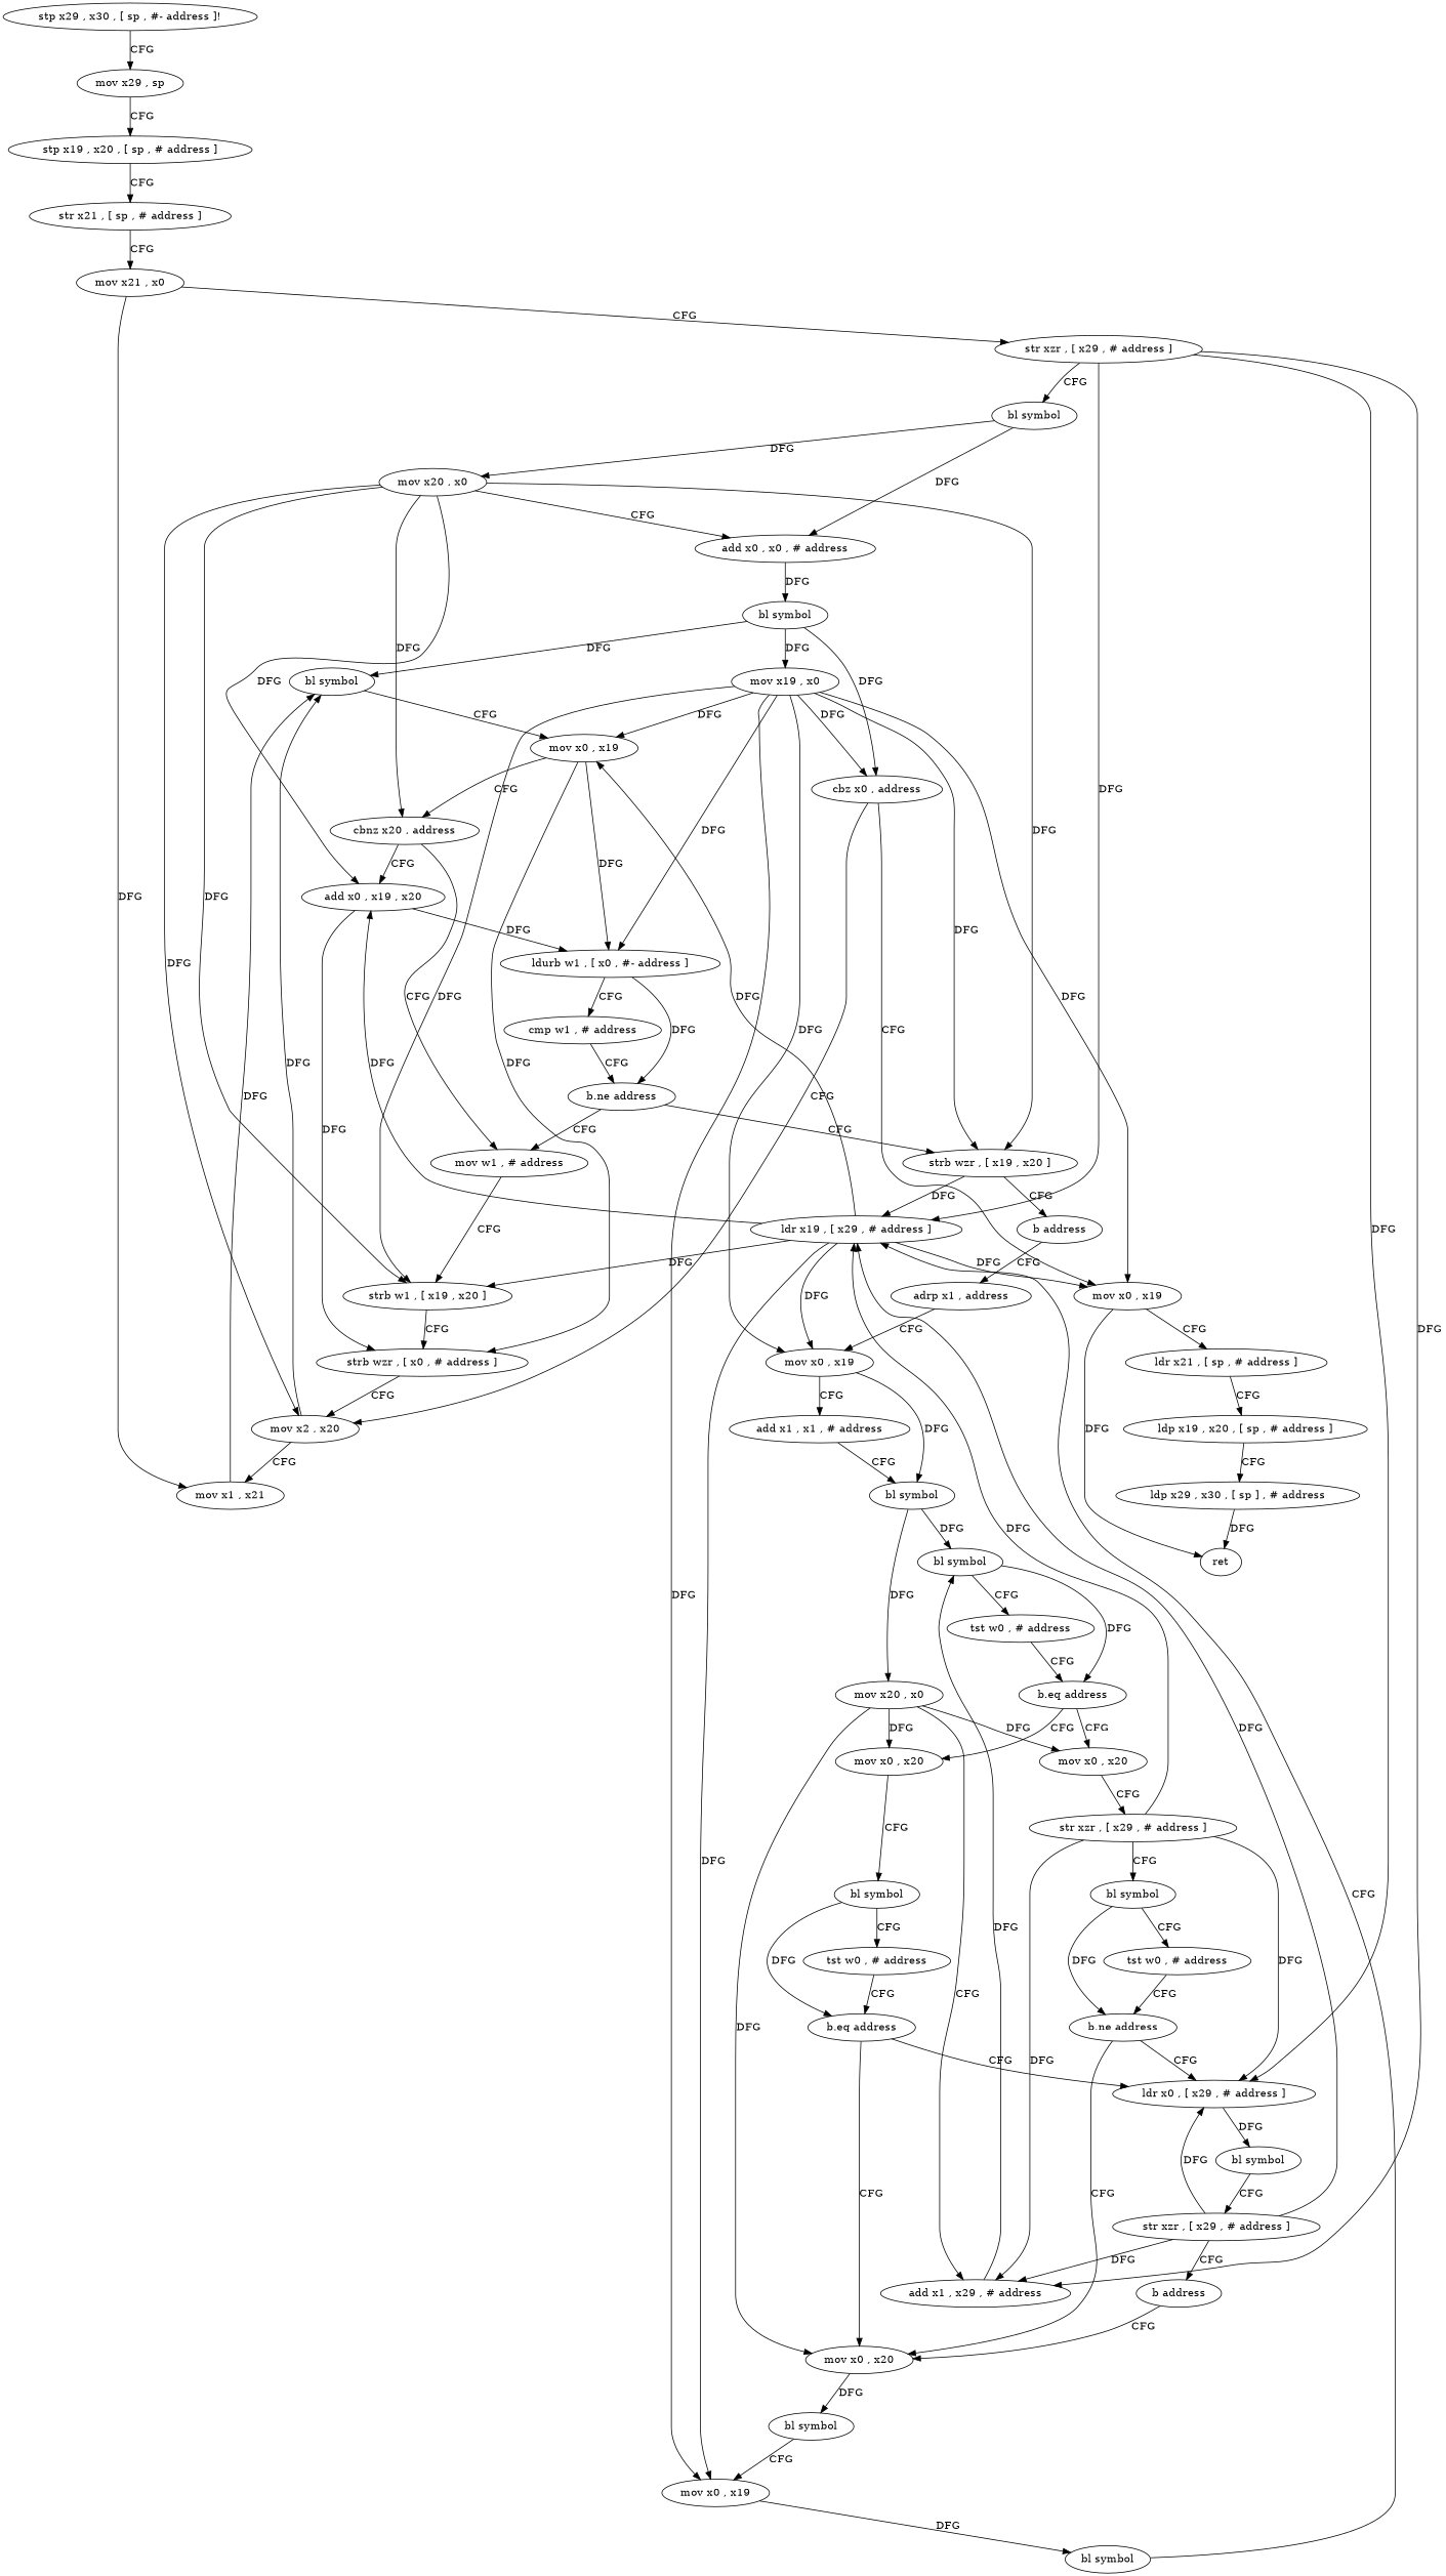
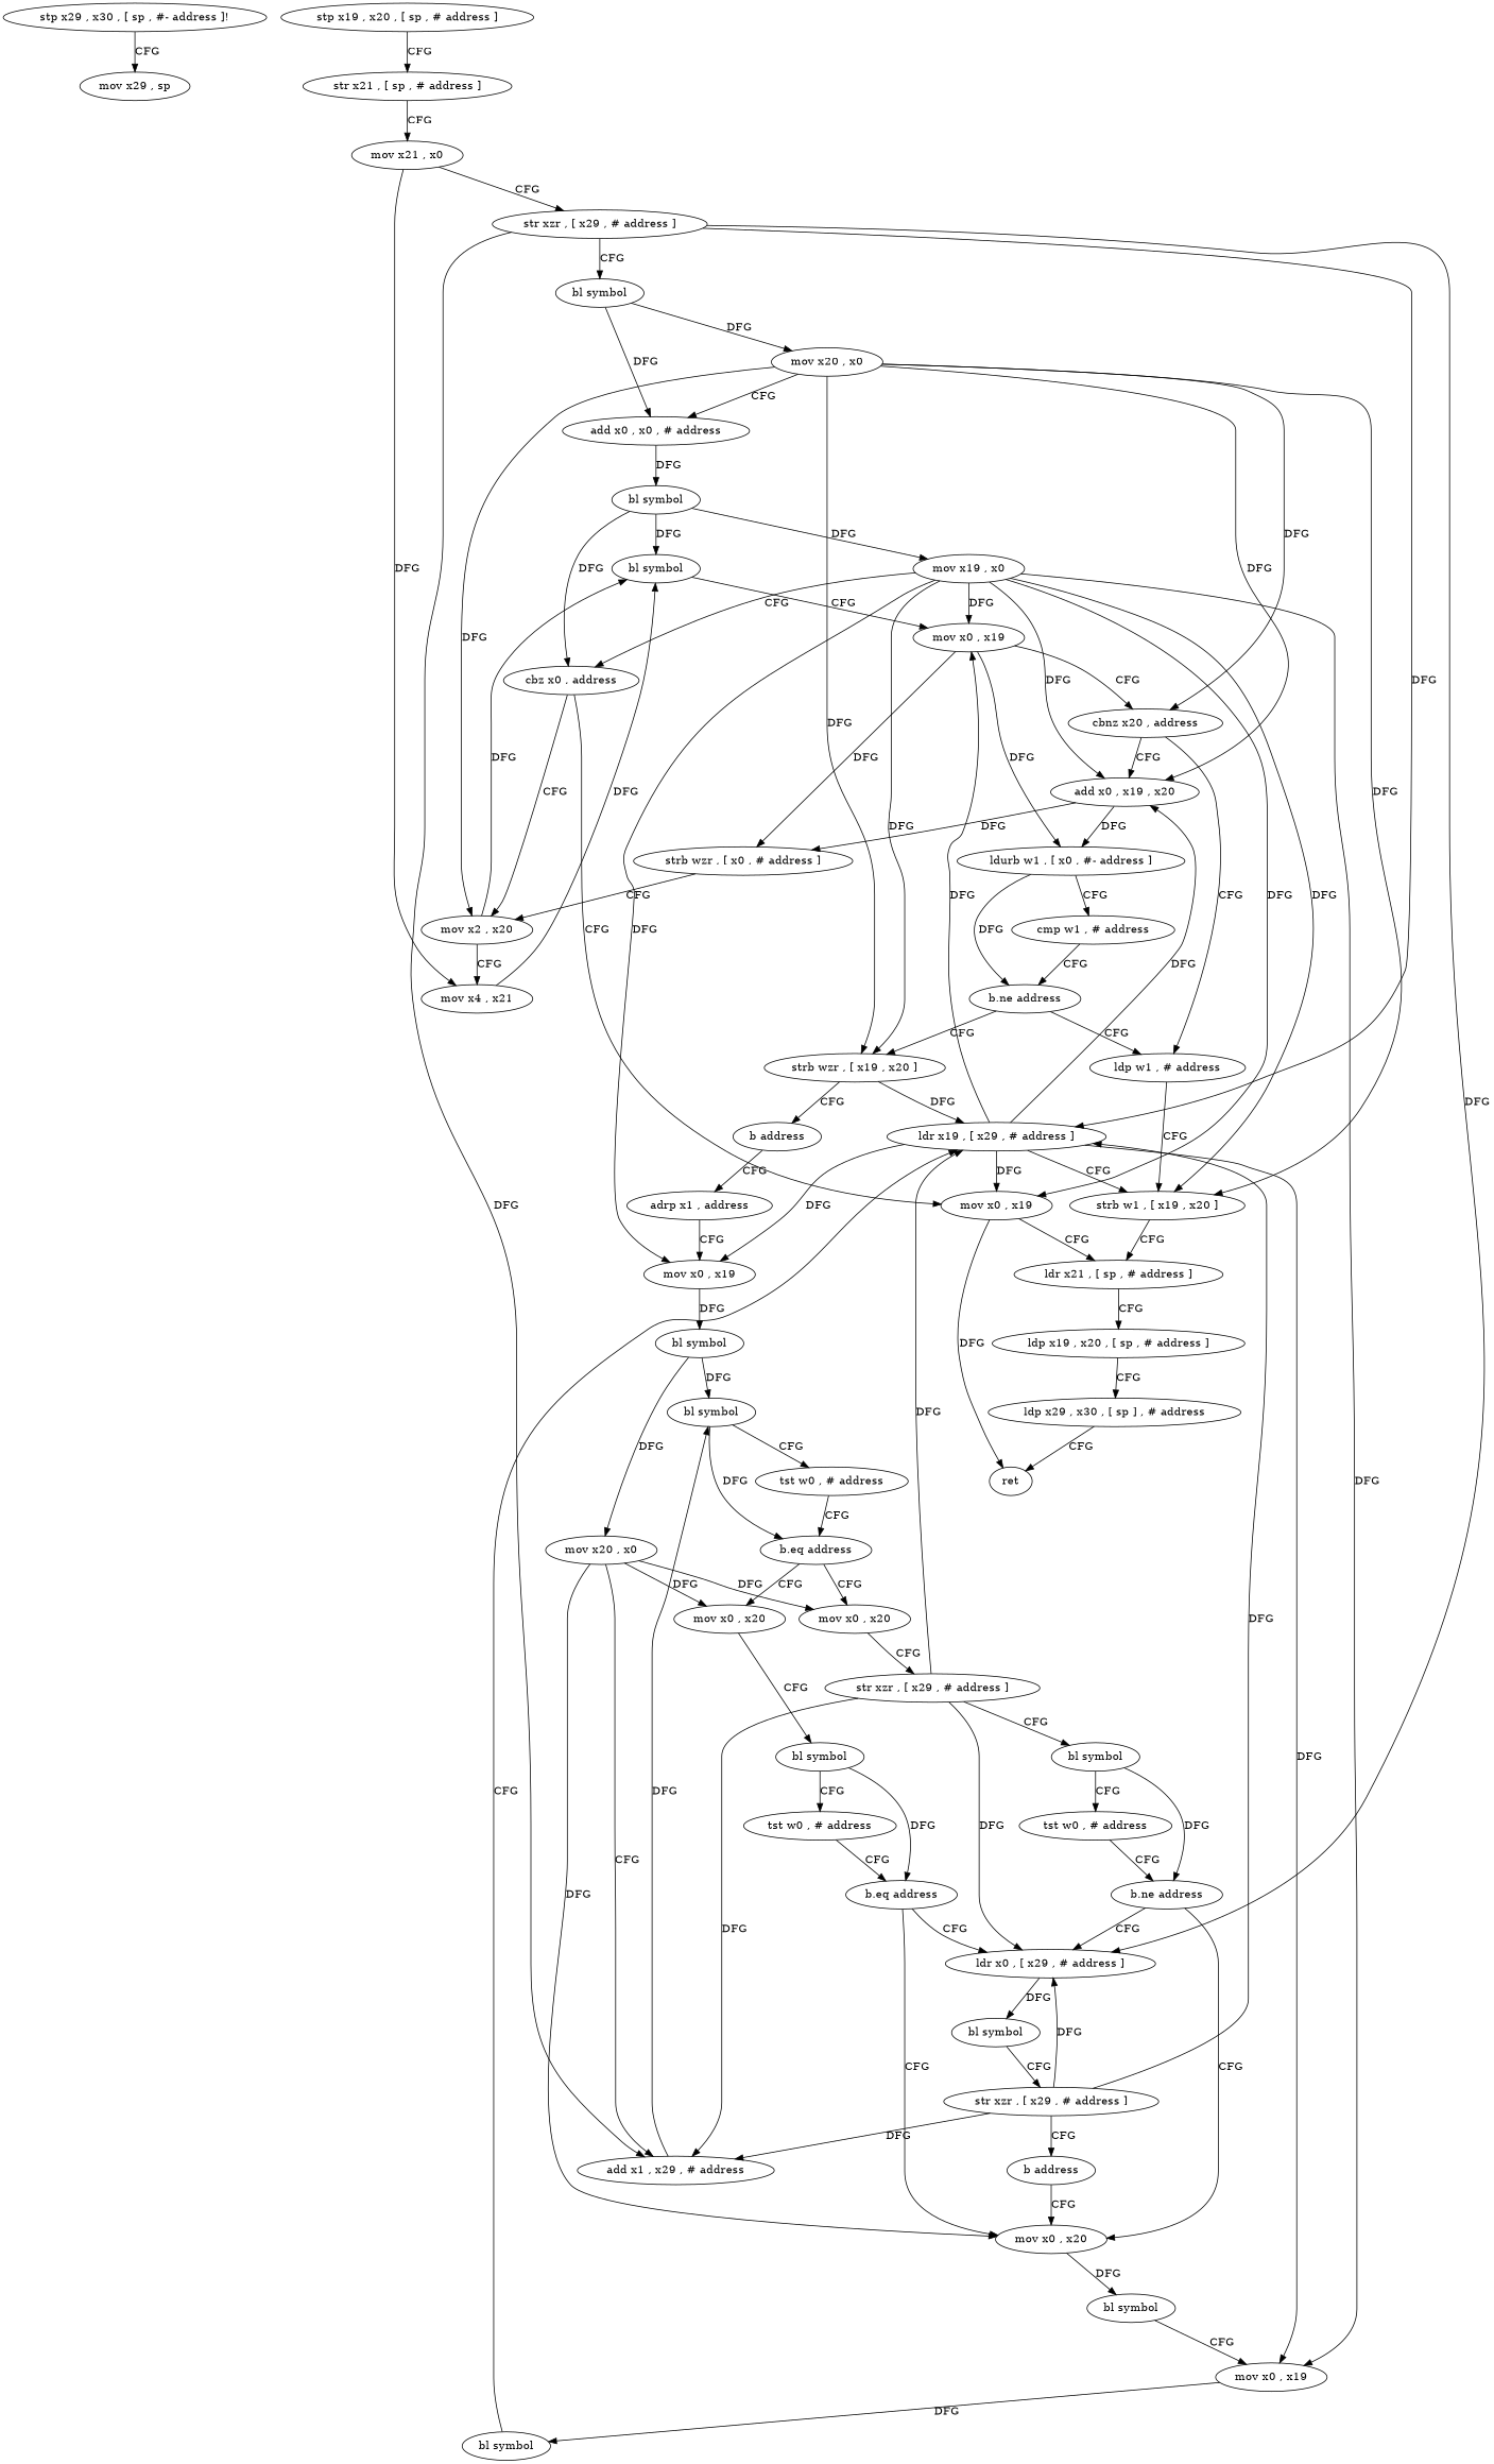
  digraph {
    n1 [label="stp x29 , x30 , [ sp , #- address ]!"]
    n2 [label="mov x29 , sp"]
    n3 [label="stp x19 , x20 , [ sp , # address ]"]
    n4 [label="str x21 , [ sp , # address ]"]
    n5 [label="mov x21 , x0"]
    n6 [label="str xzr , [ x29 , # address ]"]
-   n7 [label="mov x1 , x21"]
+   n7 [label="mov x4 , x21"]
    n8 [label="bl symbol"]
    n9 [label="ldr x0 , [ x29 , # address ]"]
    n10 [label="add x1 , x29 , # address"]
    n11 [label="ldr x19 , [ x29 , # address ]"]
    n12 [label="bl symbol"]
    n13 [label="mov x20 , x0"]
    n14 [label="add x0 , x0 , # address"]
    n15 [label="bl symbol"]
    n16 [label="bl symbol"]
    n17 [label="add x0 , x19 , x20"]
    n18 [label="strb w1 , [ x19 , x20 ]"]
    n19 [label="mov x0 , x19"]
    n20 [label="mov x0 , x19"]
    n21 [label="mov x0 , x19"]
    n22 [label="mov x0 , x19"]
    n23 [label="mov x2 , x20"]
    n24 [label="cbnz x20 , address"]
    n25 [label="strb wzr , [ x19 , x20 ]"]
    n26 [label="bl symbol"]
-   n27 [label="mov w1 , # address"]
+   n27 [label="ldp w1 , # address"]
    n28 [label="ldurb w1 , [ x0 , #- address ]"]
    n29 [label="strb wzr , [ x0 , # address ]"]
    n30 [label="b address"]
    n31 [label="mov x19 , x0"]
    n32 [label="cbz x0 , address"]
    n33 [label="ldr x21 , [ sp , # address ]"]
    n34 [label=ret]
-   n35 [label="add x1 , x1 , # address"]
    n36 [label="bl symbol"]
    n37 [label="bl symbol"]
    n38 [label="ldp x19 , x20 , [ sp , # address ]"]
    n39 [label="ldp x29 , x30 , [ sp ] , # address"]
    n40 [label="cmp w1 , # address"]
    n41 [label="b.ne address"]
    n42 [label="adrp x1 , address"]
    n43 [label="mov x0 , x20"]
    n44 [label="str xzr , [ x29 , # address ]"]
    n45 [label="bl symbol"]
    n46 [label="tst w0 , # address"]
    n47 [label="b.ne address"]
    n48 [label="mov x0 , x20"]
    n49 [label="bl symbol"]
    n50 [label="str xzr , [ x29 , # address ]"]
    n51 [label="mov x0 , x20"]
    n52 [label="bl symbol"]
    n53 [label="tst w0 , # address"]
    n54 [label="b.eq address"]
    n55 [label="mov x20 , x0"]
    n56 [label="tst w0 , # address"]
    n57 [label="b.eq address"]
    n58 [label="b address"]
    n1 -> n2 [label=CFG]
-   n2 -> n3 [label=CFG]
    n3 -> n4 [label=CFG]
    n4 -> n5 [label=CFG]
    n5 -> n6 [label=CFG]
    n5 -> n7 [label=DFG]
    n6 -> n8 [label=CFG]
    n6 -> n9 [label=DFG]
    n6 -> n10 [label=DFG]
    n6 -> n11 [label=DFG]
    n7 -> n12 [label=DFG]
    n8 -> n13 [label=DFG]
    n8 -> n14 [label=DFG]
    n9 -> n15 [label=DFG]
    n10 -> n16 [label=DFG]
    n11 -> n17 [label=DFG]
-   n11 -> n18 [label=DFG]
+   n11 -> n18 [label=CFG]
    n11 -> n19 [label=DFG]
    n11 -> n20 [label=DFG]
    n11 -> n21 [label=DFG]
    n11 -> n22 [label=DFG]
    n12 -> n20 [label=CFG]
    n13 -> n14 [label=CFG]
    n13 -> n17 [label=DFG]
    n13 -> n18 [label=DFG]
    n13 -> n23 [label=DFG]
    n13 -> n24 [label=DFG]
    n13 -> n25 [label=DFG]
    n14 -> n26 [label=DFG]
    n15 -> n50 [label=CFG]
    n16 -> n56 [label=CFG]
    n16 -> n57 [label=DFG]
    n17 -> n28 [label=DFG]
    n17 -> n29 [label=DFG]
-   n18 -> n29 [label=CFG]
+   n18 -> n33 [label=CFG]
    n19 -> n33 [label=CFG]
    n19 -> n34 [label=DFG]
    n20 -> n24 [label=CFG]
    n20 -> n28 [label=DFG]
    n20 -> n29 [label=DFG]
-   n21 -> n35 [label=CFG]
    n21 -> n36 [label=DFG]
    n22 -> n37 [label=DFG]
    n23 -> n7 [label=CFG]
    n23 -> n12 [label=DFG]
    n24 -> n17 [label=CFG]
    n24 -> n27 [label=CFG]
    n25 -> n11 [label=DFG]
    n25 -> n30 [label=CFG]
    n26 -> n12 [label=DFG]
    n26 -> n31 [label=DFG]
    n26 -> n32 [label=DFG]
    n27 -> n18 [label=CFG]
    n28 -> n40 [label=CFG]
    n28 -> n41 [label=DFG]
    n29 -> n23 [label=CFG]
    n30 -> n42 [label=CFG]
-   n31 -> n28 [label=DFG]
+   n31 -> n17 [label=DFG]
    n31 -> n18 [label=DFG]
    n31 -> n19 [label=DFG]
    n31 -> n20 [label=DFG]
    n31 -> n21 [label=DFG]
    n31 -> n22 [label=DFG]
    n31 -> n25 [label=DFG]
-   n31 -> n32 [label=DFG]
+   n31 -> n32 [label=CFG]
    n32 -> n19 [label=CFG]
    n32 -> n23 [label=CFG]
    n33 -> n38 [label=CFG]
-   n35 -> n36 [label=CFG]
    n36 -> n16 [label=DFG]
    n36 -> n55 [label=DFG]
    n37 -> n11 [label=CFG]
    n38 -> n39 [label=CFG]
-   n39 -> n34 [label=DFG]
+   n39 -> n34 [label=CFG]
    n40 -> n41 [label=CFG]
    n41 -> n25 [label=CFG]
    n41 -> n27 [label=CFG]
    n42 -> n21 [label=CFG]
    n43 -> n44 [label=CFG]
    n44 -> n9 [label=DFG]
    n44 -> n10 [label=DFG]
    n44 -> n11 [label=DFG]
    n44 -> n45 [label=CFG]
    n45 -> n46 [label=CFG]
    n45 -> n47 [label=DFG]
    n46 -> n47 [label=CFG]
    n47 -> n9 [label=CFG]
    n47 -> n48 [label=CFG]
    n48 -> n49 [label=DFG]
    n49 -> n22 [label=CFG]
    n50 -> n9 [label=DFG]
    n50 -> n10 [label=DFG]
    n50 -> n11 [label=DFG]
    n50 -> n58 [label=CFG]
    n51 -> n52 [label=CFG]
    n52 -> n53 [label=CFG]
    n52 -> n54 [label=DFG]
    n53 -> n54 [label=CFG]
    n54 -> n9 [label=CFG]
    n54 -> n48 [label=CFG]
    n55 -> n10 [label=CFG]
    n55 -> n43 [label=DFG]
    n55 -> n48 [label=DFG]
    n55 -> n51 [label=DFG]
    n56 -> n57 [label=CFG]
    n57 -> n43 [label=CFG]
    n57 -> n51 [label=CFG]
    n58 -> n48 [label=CFG]
  }
